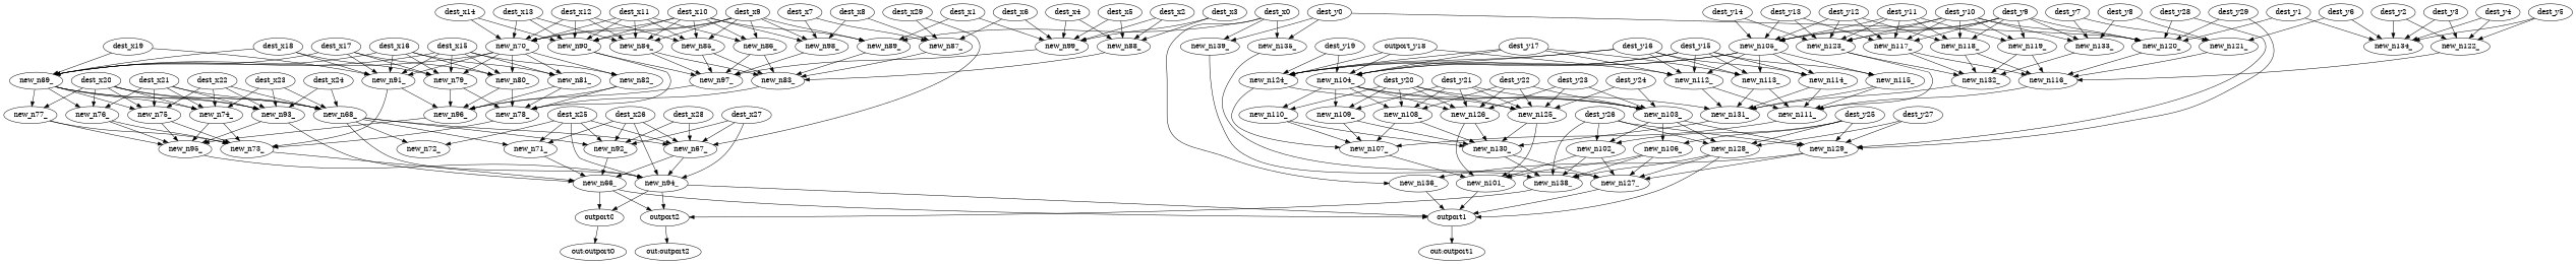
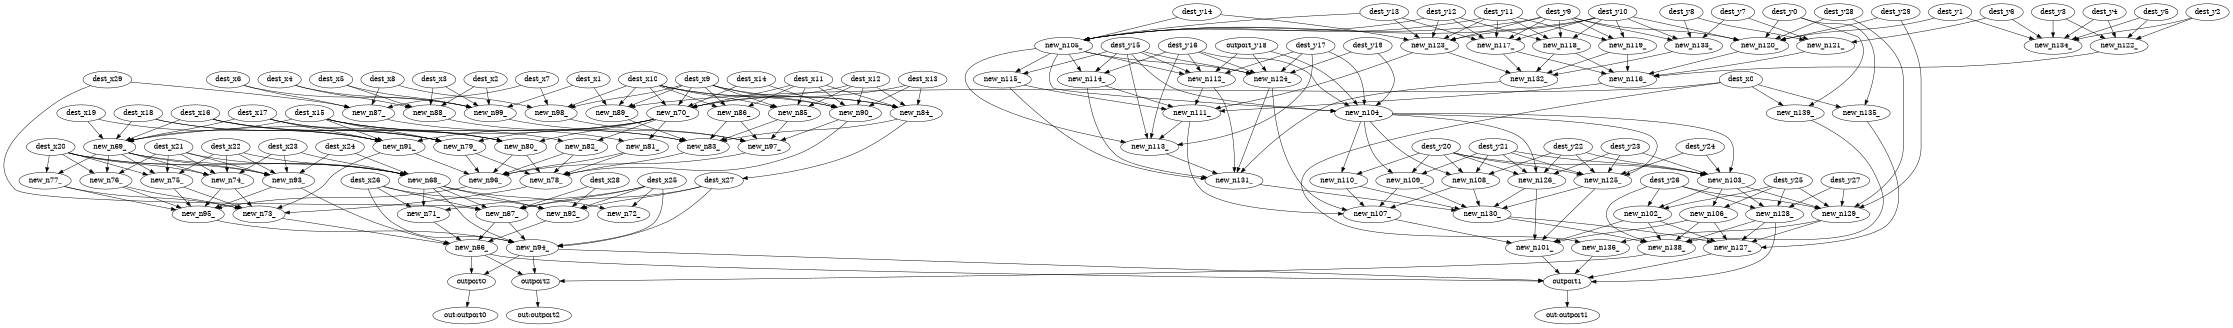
  digraph {
    new_n66_
    outport0
    outport1
    outport2
    "out:outport0"
    "out:outport1"
    "out:outport2"
    new_n94_
    new_n71_
    new_n93_
    new_n95_
    new_n92_
    new_n73_
    new_n67_
    dest_x25
    new_n72_
    new_n68_
    dest_x26
    dest_x27
    dest_x28
    dest_x29
    new_n87_
    new_n83_
    new_n69_
    new_n75_
    new_n76_
    new_n77_
    new_n74_
    dest_x20
    dest_x22
    dest_x21
    dest_x23
    dest_x24
    dest_x15
    new_n91_
    new_n79_
    new_n81_
    new_n82_
    new_n80_
    new_n96_
    new_n78_
    new_n70_
    dest_x16
    dest_x18
    dest_x17
    dest_x19
    dest_x10
    new_n90_
    new_n84_
    new_n85_
    new_n86_
    new_n89_
    new_n98_
    new_n97_
    dest_x9
    dest_x11
    dest_x14
    dest_x13
    dest_x12
    new_n88_
    dest_x6
    new_n99_
    dest_x7
    dest_x8
    dest_x2
    dest_x3
    dest_x4
    dest_x5
    dest_x0
    new_n136_
    new_n135_
    new_n139_
    new_n127_
    new_n138_
    dest_x1
    new_n101_
    new_n128_
    new_n102_
    new_n106_
    new_n125_
    new_n130_
    new_n107_
    new_n126_
    new_n103_
    new_n129_
    dest_y25
    dest_y26
    new_n104_
    new_n108_
    new_n109_
    new_n110_
    dest_y20
    dest_y22
    dest_y21
    dest_y23
    dest_y24
    dest_y15
    new_n124_
    new_n112_
    new_n114_
    new_n115_
    new_n113_
    new_n131_
    new_n111_
    new_n105_
    dest_y16
    n107 [label=outport_y18]
    dest_y17
    dest_y19
    dest_y10
    new_n123_
    new_n117_
    new_n118_
    new_n119_
    new_n120_
    new_n133_
    new_n132_
    new_n116_
    dest_y9
    dest_y11
    dest_y14
    dest_y13
    dest_y12
    new_n121_
    new_n122_
    dest_y0
    dest_y1
    new_n134_
    dest_y28
    dest_y29
    dest_y6
    dest_y7
    dest_y8
    dest_y2
    dest_y3
    dest_y4
    dest_y5
    dest_y27
    new_n66_ -> outport0
    new_n66_ -> outport1
    new_n66_ -> outport2
    outport0 -> "out:outport0"
    outport1 -> "out:outport1"
    outport2 -> "out:outport2"
    new_n94_ -> outport0
    new_n94_ -> outport1
    new_n94_ -> outport2
    new_n71_ -> new_n66_
    new_n93_ -> new_n66_
    new_n93_ -> new_n95_
    new_n95_ -> new_n94_
    new_n92_ -> new_n66_
    new_n73_ -> new_n66_
    new_n67_ -> new_n66_
    new_n67_ -> new_n94_
    dest_x25 -> new_n94_
    dest_x25 -> new_n71_
    dest_x25 -> new_n92_
    dest_x25 -> new_n67_
    dest_x25 -> new_n72_
    new_n68_ -> new_n94_
    new_n68_ -> new_n71_
    new_n68_ -> new_n92_
    new_n68_ -> new_n67_
    new_n68_ -> new_n72_
    dest_x26 -> new_n94_
    dest_x26 -> new_n71_
    dest_x26 -> new_n92_
    dest_x26 -> new_n67_
    dest_x27 -> new_n94_
    dest_x27 -> new_n92_
    dest_x27 -> new_n67_
    dest_x28 -> new_n92_
    dest_x28 -> new_n67_
    dest_x29 -> new_n67_
    dest_x29 -> new_n87_
    new_n87_ -> new_n83_
    new_n83_ -> new_n78_
    new_n69_ -> new_n93_
    new_n69_ -> new_n68_
    new_n69_ -> new_n75_
    new_n69_ -> new_n76_
    new_n69_ -> new_n77_
    new_n69_ -> new_n74_
    new_n75_ -> new_n95_
    new_n75_ -> new_n73_
    new_n76_ -> new_n95_
    new_n76_ -> new_n73_
    new_n77_ -> new_n95_
    new_n77_ -> new_n73_
    new_n74_ -> new_n95_
    new_n74_ -> new_n73_
    dest_x20 -> new_n93_
    dest_x20 -> new_n68_
    dest_x20 -> new_n75_
    dest_x20 -> new_n76_
    dest_x20 -> new_n77_
    dest_x20 -> new_n74_
    dest_x22 -> new_n93_
    dest_x22 -> new_n68_
    dest_x22 -> new_n75_
    dest_x22 -> new_n74_
    dest_x21 -> new_n93_
    dest_x21 -> new_n68_
    dest_x21 -> new_n75_
    dest_x21 -> new_n76_
    dest_x21 -> new_n74_
    dest_x23 -> new_n93_
    dest_x23 -> new_n68_
    dest_x23 -> new_n74_
    dest_x24 -> new_n93_
    dest_x24 -> new_n68_
    dest_x15 -> new_n69_
    dest_x15 -> new_n91_
    dest_x15 -> new_n79_
    dest_x15 -> new_n81_
    dest_x15 -> new_n82_
    dest_x15 -> new_n80_
    new_n91_ -> new_n73_
    new_n91_ -> new_n96_
    new_n79_ -> new_n96_
    new_n79_ -> new_n78_
    new_n81_ -> new_n96_
    new_n81_ -> new_n78_
    new_n82_ -> new_n96_
    new_n82_ -> new_n78_
    new_n80_ -> new_n96_
    new_n80_ -> new_n78_
    new_n96_ -> new_n95_
    new_n78_ -> new_n73_
    new_n70_ -> new_n69_
    new_n70_ -> new_n91_
    new_n70_ -> new_n79_
    new_n70_ -> new_n81_
    new_n70_ -> new_n82_
    new_n70_ -> new_n80_
    dest_x16 -> new_n69_
    dest_x16 -> new_n91_
    dest_x16 -> new_n79_
-   dest_x16 -> new_n81_
    dest_x16 -> new_n80_
    dest_x18 -> new_n69_
    dest_x18 -> new_n91_
    dest_x18 -> new_n79_
    dest_x17 -> new_n69_
    dest_x17 -> new_n91_
    dest_x17 -> new_n79_
    dest_x17 -> new_n80_
    dest_x19 -> new_n69_
    dest_x19 -> new_n91_
    dest_x10 -> new_n70_
    dest_x10 -> new_n90_
    dest_x10 -> new_n84_
    dest_x10 -> new_n85_
    dest_x10 -> new_n86_
    dest_x10 -> new_n89_
    dest_x10 -> new_n98_
    new_n90_ -> new_n78_
    new_n90_ -> new_n97_
    new_n84_ -> new_n83_
-   new_n84_ -> new_n97_
+   new_n84_ -> dest_x27
    new_n85_ -> new_n83_
    new_n85_ -> new_n97_
    new_n86_ -> new_n83_
    new_n86_ -> new_n97_
    new_n89_ -> new_n83_
    new_n98_ -> new_n97_
    new_n97_ -> new_n96_
    dest_x9 -> new_n70_
    dest_x9 -> new_n90_
    dest_x9 -> new_n84_
    dest_x9 -> new_n85_
    dest_x9 -> new_n86_
    dest_x9 -> new_n89_
    dest_x9 -> new_n98_
    dest_x11 -> new_n70_
    dest_x11 -> new_n90_
    dest_x11 -> new_n84_
    dest_x11 -> new_n85_
    dest_x11 -> new_n86_
    dest_x14 -> new_n70_
    dest_x14 -> new_n90_
    dest_x13 -> new_n70_
    dest_x13 -> new_n90_
    dest_x13 -> new_n84_
    dest_x12 -> new_n70_
    dest_x12 -> new_n90_
    dest_x12 -> new_n84_
    dest_x12 -> new_n85_
    new_n88_ -> new_n83_
    dest_x6 -> new_n87_
    dest_x6 -> new_n99_
    new_n99_ -> new_n97_
    dest_x7 -> new_n87_
    dest_x7 -> new_n98_
    dest_x8 -> new_n87_
    dest_x8 -> new_n98_
    dest_x2 -> new_n88_
    dest_x2 -> new_n99_
    dest_x3 -> new_n88_
    dest_x3 -> new_n99_
    dest_x4 -> new_n88_
    dest_x4 -> new_n99_
    dest_x5 -> new_n88_
    dest_x5 -> new_n99_
    dest_x0 -> new_n89_
    dest_x0 -> new_n136_
    dest_x0 -> new_n135_
    dest_x0 -> new_n139_
    new_n136_ -> outport1
    new_n135_ -> new_n127_
    new_n139_ -> new_n138_
    new_n127_ -> outport1
    new_n138_ -> outport2
    dest_x1 -> new_n89_
    dest_x1 -> new_n99_
    new_n101_ -> outport1
    new_n128_ -> outport1
    new_n128_ -> new_n127_
    new_n128_ -> new_n138_
    new_n102_ -> new_n127_
    new_n102_ -> new_n138_
    new_n102_ -> new_n101_
    new_n106_ -> new_n127_
    new_n106_ -> new_n138_
    new_n106_ -> new_n101_
    new_n125_ -> new_n101_
    new_n125_ -> new_n130_
    new_n130_ -> new_n127_
    new_n130_ -> new_n138_
    new_n107_ -> new_n101_
    new_n126_ -> new_n101_
    new_n126_ -> new_n130_
    new_n103_ -> new_n128_
    new_n103_ -> new_n102_
    new_n103_ -> new_n106_
    new_n103_ -> new_n129_
    new_n129_ -> new_n136_
    new_n129_ -> new_n127_
    dest_y25 -> new_n128_
    dest_y25 -> new_n102_
    dest_y25 -> new_n106_
    dest_y25 -> new_n129_
    dest_y26 -> new_n138_
    dest_y26 -> new_n128_
    dest_y26 -> new_n102_
    dest_y26 -> new_n129_
    new_n104_ -> new_n125_
    new_n104_ -> new_n126_
    new_n104_ -> new_n103_
    new_n104_ -> new_n108_
    new_n104_ -> new_n109_
    new_n104_ -> new_n110_
    new_n108_ -> new_n130_
    new_n108_ -> new_n107_
    new_n109_ -> new_n130_
    new_n109_ -> new_n107_
    new_n110_ -> new_n130_
    new_n110_ -> new_n107_
    dest_y20 -> new_n125_
    dest_y20 -> new_n126_
    dest_y20 -> new_n103_
    dest_y20 -> new_n108_
    dest_y20 -> new_n109_
    dest_y20 -> new_n110_
    dest_y22 -> new_n125_
    dest_y22 -> new_n126_
    dest_y22 -> new_n103_
    dest_y22 -> new_n108_
    dest_y21 -> new_n125_
    dest_y21 -> new_n126_
    dest_y21 -> new_n103_
    dest_y21 -> new_n108_
    dest_y21 -> new_n109_
    dest_y23 -> new_n125_
    dest_y23 -> new_n126_
    dest_y23 -> new_n103_
    dest_y24 -> new_n125_
    dest_y24 -> new_n103_
    dest_y15 -> new_n104_
    dest_y15 -> new_n124_
    dest_y15 -> new_n112_
    dest_y15 -> new_n114_
    dest_y15 -> new_n115_
    dest_y15 -> new_n113_
    new_n124_ -> new_n107_
    new_n124_ -> new_n131_
    new_n112_ -> new_n131_
    new_n112_ -> new_n111_
    new_n114_ -> new_n131_
    new_n114_ -> new_n111_
    new_n115_ -> new_n131_
    new_n115_ -> new_n111_
    new_n113_ -> new_n131_
-   new_n113_ -> new_n111_
+   new_n111_ -> new_n113_
    new_n131_ -> new_n130_
    new_n111_ -> new_n107_
    new_n105_ -> new_n104_
    new_n105_ -> new_n124_
    new_n105_ -> new_n112_
    new_n105_ -> new_n114_
    new_n105_ -> new_n115_
    new_n105_ -> new_n113_
    dest_y16 -> new_n104_
    dest_y16 -> new_n124_
    dest_y16 -> new_n112_
    dest_y16 -> new_n114_
    dest_y16 -> new_n113_
    n107 -> new_n104_
    n107 -> new_n124_
    n107 -> new_n112_
    dest_y17 -> new_n104_
    dest_y17 -> new_n124_
    dest_y17 -> new_n112_
    dest_y17 -> new_n113_
    dest_y19 -> new_n104_
    dest_y19 -> new_n124_
    dest_y10 -> new_n105_
    dest_y10 -> new_n123_
    dest_y10 -> new_n117_
    dest_y10 -> new_n118_
    dest_y10 -> new_n119_
    dest_y10 -> new_n120_
    dest_y10 -> new_n133_
    new_n123_ -> new_n111_
    new_n123_ -> new_n132_
    new_n117_ -> new_n132_
    new_n117_ -> new_n116_
    new_n118_ -> new_n132_
    new_n118_ -> new_n116_
    new_n119_ -> new_n132_
    new_n119_ -> new_n116_
    new_n120_ -> new_n116_
    new_n133_ -> new_n132_
    new_n132_ -> new_n131_
    new_n116_ -> new_n111_
    dest_y9 -> new_n105_
    dest_y9 -> new_n123_
    dest_y9 -> new_n117_
    dest_y9 -> new_n118_
    dest_y9 -> new_n119_
    dest_y9 -> new_n120_
    dest_y9 -> new_n133_
    dest_y11 -> new_n105_
    dest_y11 -> new_n123_
    dest_y11 -> new_n117_
    dest_y11 -> new_n118_
    dest_y11 -> new_n119_
    dest_y14 -> new_n105_
    dest_y14 -> new_n123_
    dest_y13 -> new_n105_
    dest_y13 -> new_n123_
    dest_y13 -> new_n117_
    dest_y12 -> new_n105_
    dest_y12 -> new_n123_
    dest_y12 -> new_n117_
    dest_y12 -> new_n118_
    new_n121_ -> new_n116_
    new_n122_ -> new_n116_
    dest_y0 -> new_n135_
    dest_y0 -> new_n139_
    dest_y0 -> new_n120_
    dest_y1 -> new_n120_
    dest_y1 -> new_n134_
    dest_y28 -> new_n129_
    dest_y28 -> new_n120_
    dest_y29 -> new_n129_
    dest_y29 -> new_n120_
    dest_y6 -> new_n121_
    dest_y6 -> new_n134_
    dest_y7 -> new_n133_
    dest_y7 -> new_n121_
    dest_y8 -> new_n133_
    dest_y8 -> new_n121_
    dest_y2 -> new_n122_
    dest_y2 -> new_n134_
    dest_y3 -> new_n122_
    dest_y3 -> new_n134_
    dest_y4 -> new_n122_
    dest_y4 -> new_n134_
    dest_y5 -> new_n122_
    dest_y5 -> new_n134_
    dest_y27 -> new_n128_
    dest_y27 -> new_n129_
  }
